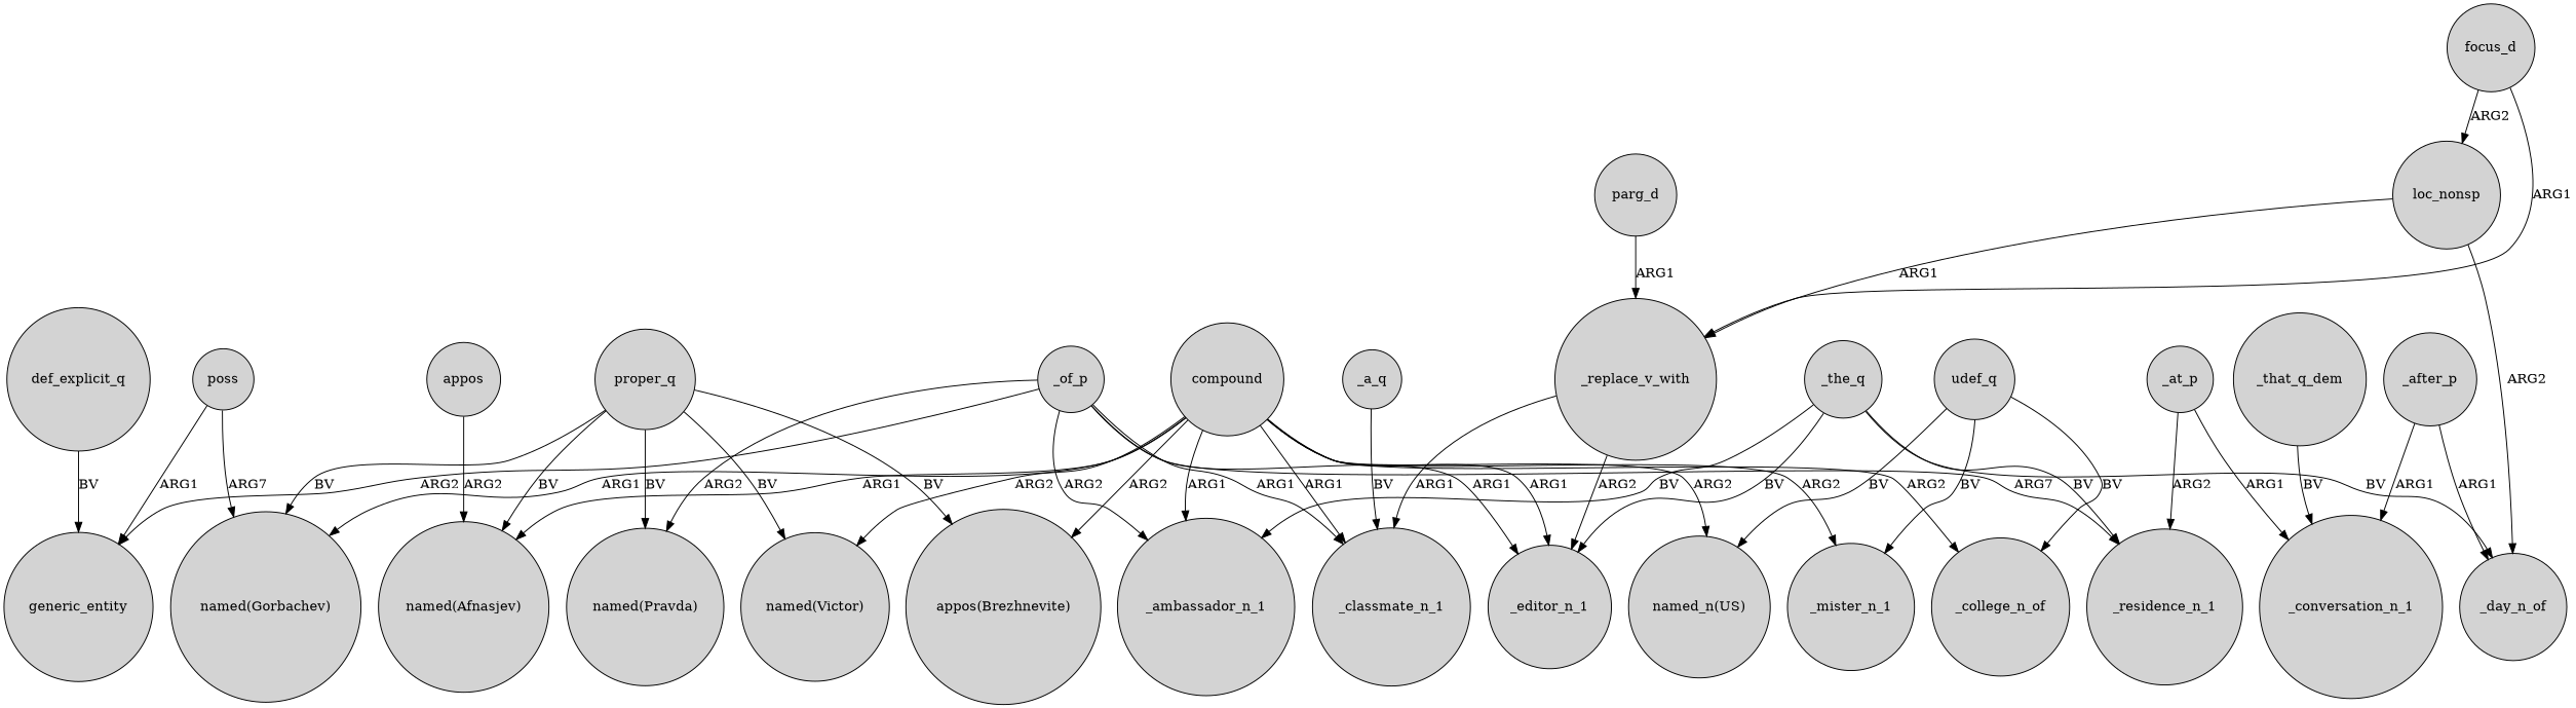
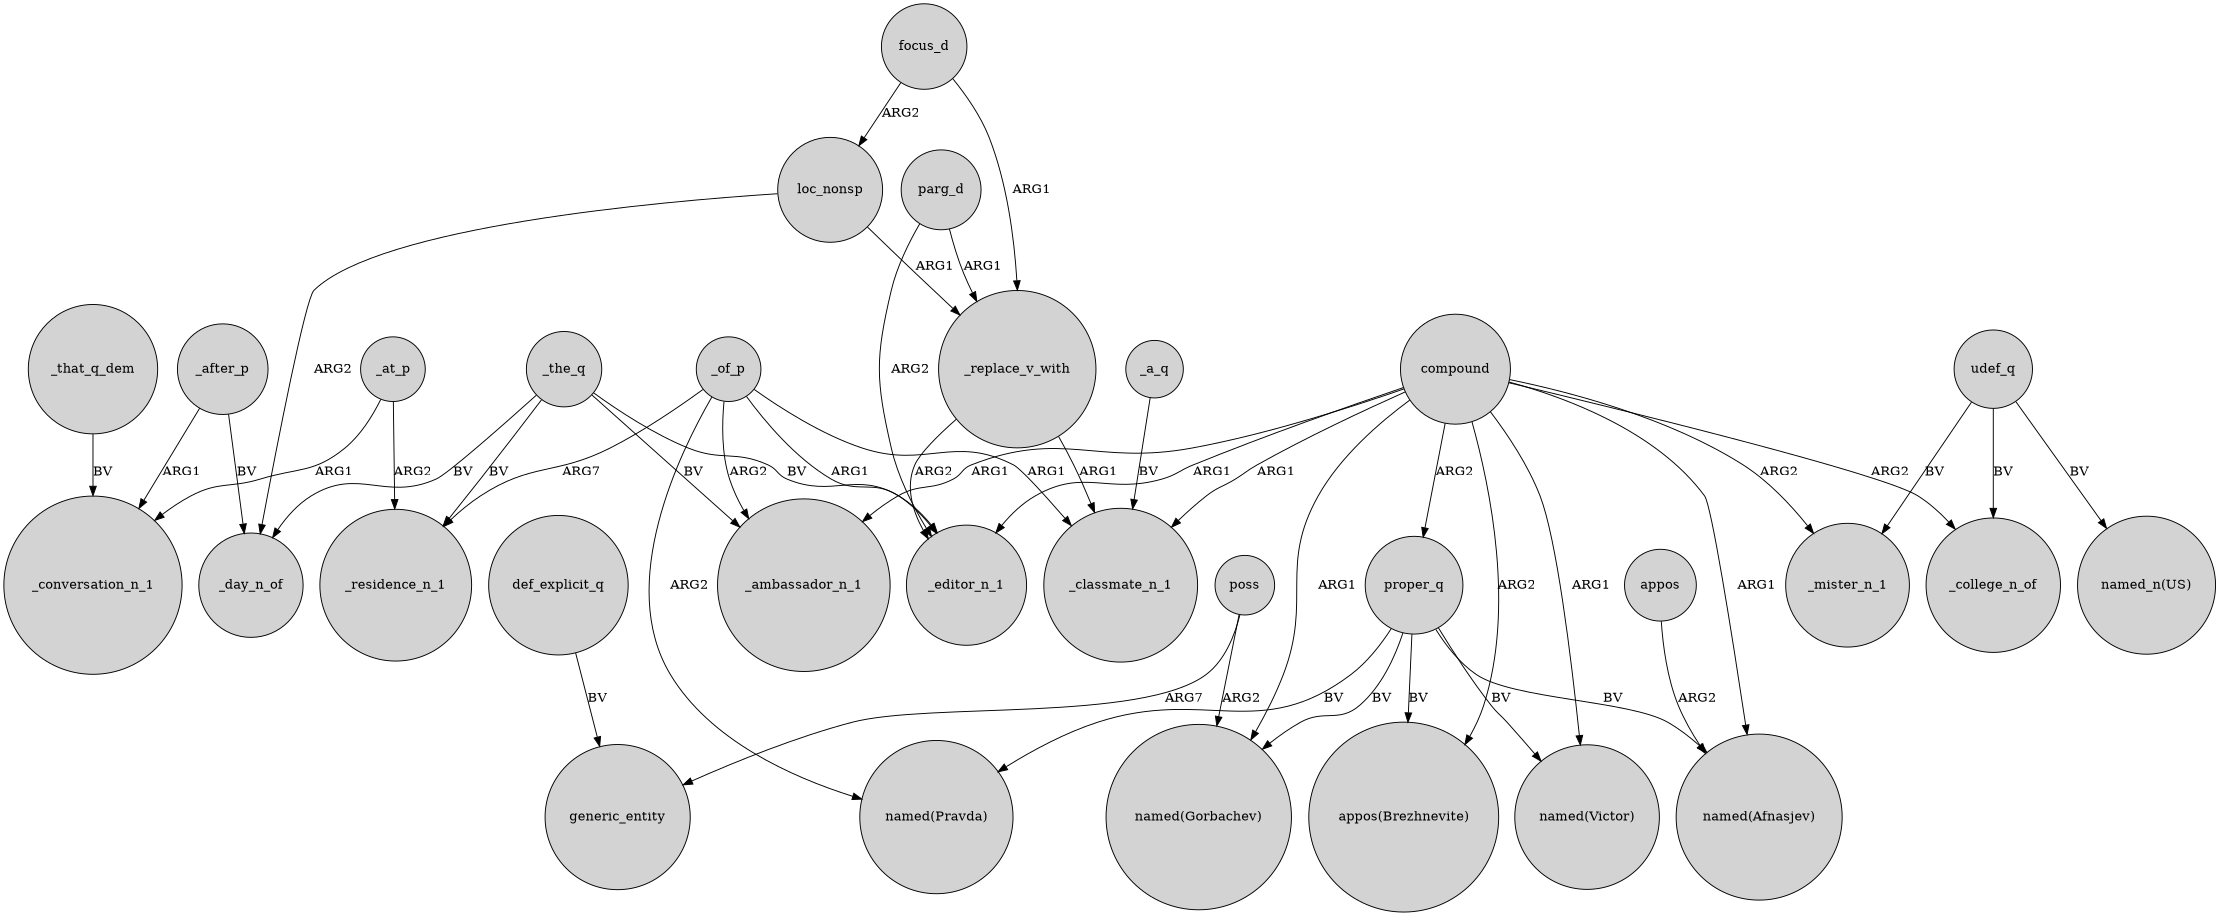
  digraph {
    node [shape=circle style=filled]
    _of_p
    generic_entity
    _residence_n_1
    _ambassador_n_1
    _editor_n_1
    _classmate_n_1
    "named(Pravda)"
    focus_d
    loc_nonsp
    _replace_v_with
    _day_n_of
    poss
    "named(Gorbachev)"
    _at_p
    _conversation_n_1
    proper_q
    n17 [label="appos(Brezhnevite)"]
    "named(Afnasjev)"
    "named(Victor)"
    udef_q
    "named_n(US)"
    _mister_n_1
    _college_n_of
    compound
    _after_p
    _the_q
    appos
    def_explicit_q
    _a_q
    parg_d
    _that_q_dem
-   _of_p -> generic_entity [label=ARG2]
    _of_p -> _residence_n_1 [label=ARG7]
    _of_p -> _ambassador_n_1 [label=ARG2]
    _of_p -> _editor_n_1 [label=ARG1]
    _of_p -> _classmate_n_1 [label=ARG1]
    _of_p -> "named(Pravda)" [label=ARG2]
    focus_d -> loc_nonsp [label=ARG2]
    focus_d -> _replace_v_with [label=ARG1]
    loc_nonsp -> _replace_v_with [label=ARG1]
    loc_nonsp -> _day_n_of [label=ARG2]
    _replace_v_with -> _editor_n_1 [label=ARG2]
    _replace_v_with -> _classmate_n_1 [label=ARG1]
-   poss -> generic_entity [label=ARG1]
-   poss -> "named(Gorbachev)" [label=ARG7]
+   poss -> generic_entity [label=ARG7]
+   poss -> "named(Gorbachev)" [label=ARG2]
    _at_p -> _residence_n_1 [label=ARG2]
    _at_p -> _conversation_n_1 [label=ARG1]
    proper_q -> "named(Pravda)" [label=BV]
    proper_q -> "named(Gorbachev)" [label=BV]
    proper_q -> n17 [label=BV]
    proper_q -> "named(Afnasjev)" [label=BV]
    proper_q -> "named(Victor)" [label=BV]
    udef_q -> "named_n(US)" [label=BV]
    udef_q -> _mister_n_1 [label=BV]
    udef_q -> _college_n_of [label=BV]
    compound -> _ambassador_n_1 [label=ARG1]
    compound -> _editor_n_1 [label=ARG1]
    compound -> _classmate_n_1 [label=ARG1]
    compound -> "named(Gorbachev)" [label=ARG1]
    compound -> n17 [label=ARG2]
    compound -> "named(Afnasjev)" [label=ARG1]
-   compound -> "named(Victor)" [label=ARG2]
-   compound -> "named_n(US)" [label=ARG2]
+   compound -> "named(Victor)" [label=ARG1]
+   compound -> proper_q [label=ARG2]
    compound -> _mister_n_1 [label=ARG2]
    compound -> _college_n_of [label=ARG2]
-   _after_p -> _day_n_of [label=ARG1]
+   _after_p -> _day_n_of [label=BV]
    _after_p -> _conversation_n_1 [label=ARG1]
    _the_q -> _residence_n_1 [label=BV]
    _the_q -> _ambassador_n_1 [label=BV]
    _the_q -> _editor_n_1 [label=BV]
    _the_q -> _day_n_of [label=BV]
    appos -> "named(Afnasjev)" [label=ARG2]
    def_explicit_q -> generic_entity [label=BV]
    _a_q -> _classmate_n_1 [label=BV]
+   parg_d -> _editor_n_1 [label=ARG2]
    parg_d -> _replace_v_with [label=ARG1]
    _that_q_dem -> _conversation_n_1 [label=BV]
  }
